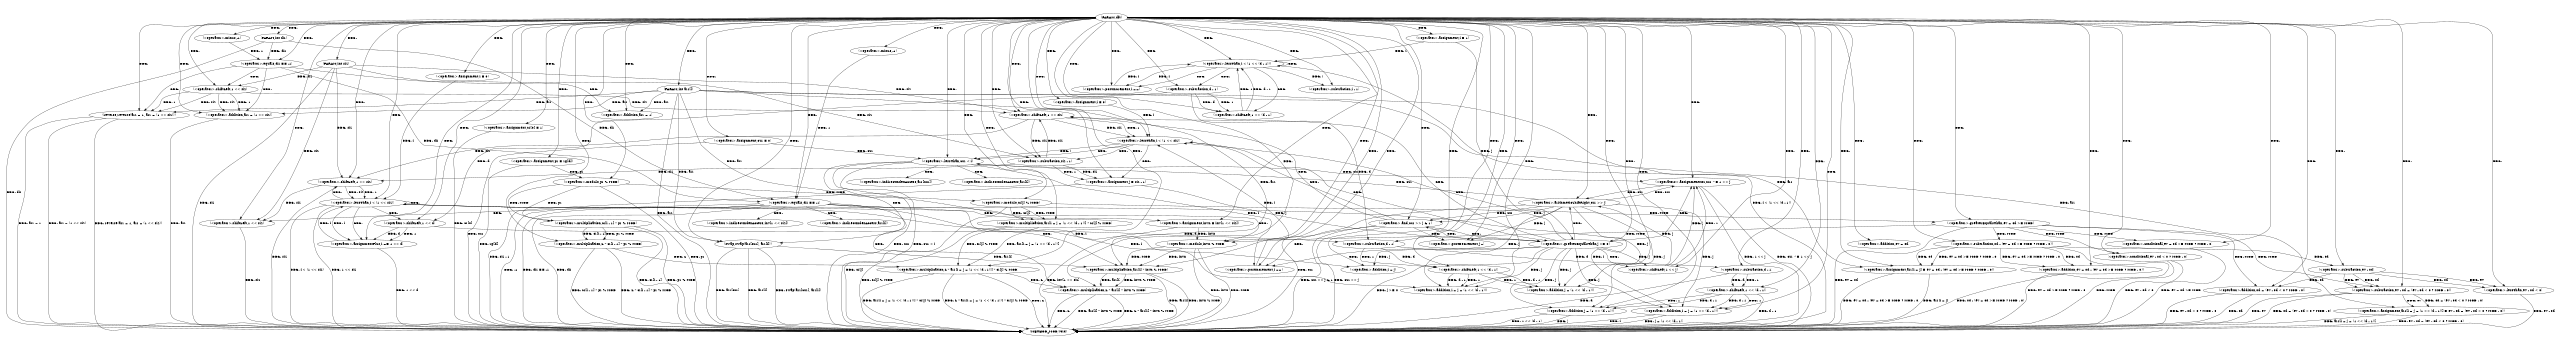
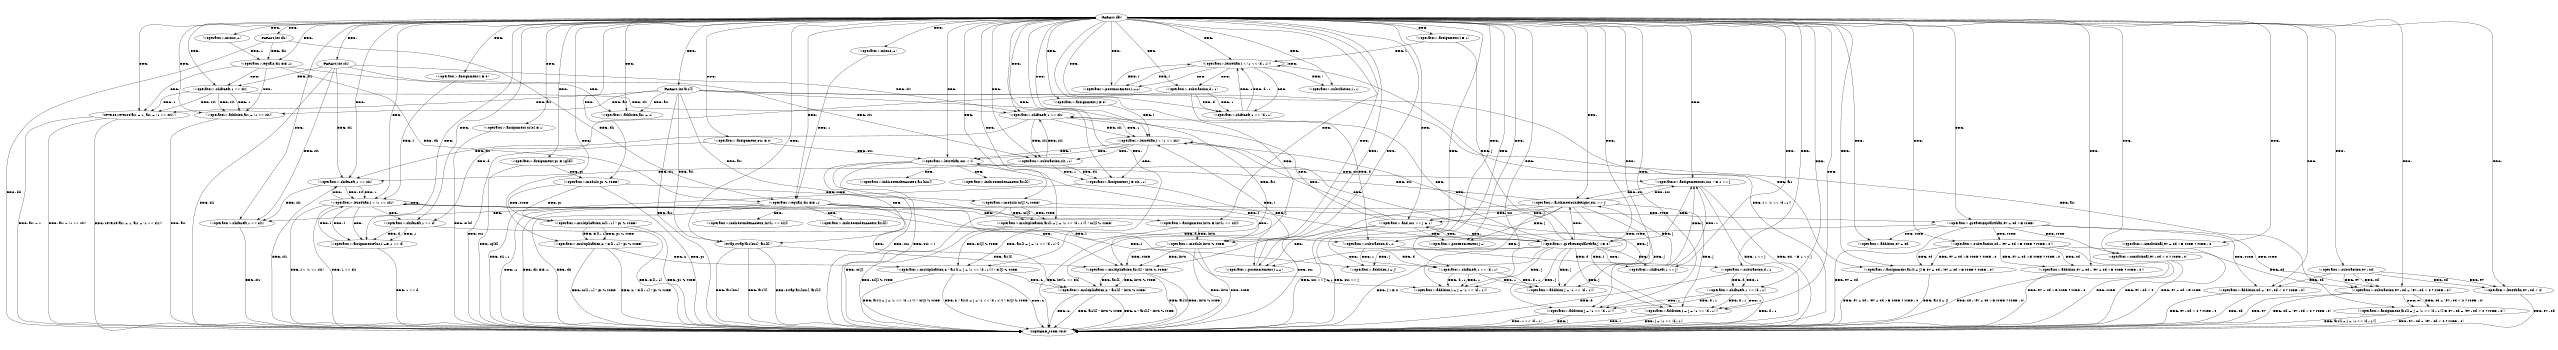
  digraph {
    n1 [label="(PARAM,dft)"]
    n2 [label="(PARAM,int arr[])"]
    n3 [label="(PARAM,int siz)"]
    n4 [label="(PARAM,int dir)"]
    n5 [label="(<operator>.assignment,cur = 0)"]
    n6 [label="(<operator>.equals,dir == -1)"]
    n7 [label="(reverse,reverse(arr + 1, arr + (1 << siz)))"]
    n8 [label="(<operator>.assignment,i = 0)"]
    n9 [label="(<operator>.lessThan,i < (1 << siz))"]
    n10 [label="(<operator>.postIncrement,i ++)"]
    n11 [label="(<operator>.assignment,pr = rg[d])"]
    n12 [label="(<operator>.assignment,cr[0] = 1)"]
    n13 [label="(<operator>.multiplication,L * cr[i - 1] * pr % MOD)"]
    n14 [label="(<operator>.equals,dir == -1)"]
    n15 [label="(<operator>.assignment,i = 1)"]
    n16 [label="(<operator>.lessThan,i < (1 << (d - 1)))"]
    n17 [label="(<operator>.postIncrement,i ++)"]
    n18 [label="(<operator>.assignment,i = 0)"]
    n19 [label="(<operator>.lessThan,i < (1 << siz))"]
    n20 [label="(<operator>.assignmentPlus,i += 1 << d)"]
    n21 [label="(<operator>.multiplication,L * arr[i + j + (1 << (d - 1))] * cr[j] % MOD)"]
    n22 [label="(<operator>.assignment,arr[i + j] = ev + od - (ev + od >= MOD ? MOD : 0))"]
    n23 [label="(<operator>.assignment,invn = inv[1 << siz])"]
    n24 [label="(<operator>.multiplication,L * arr[i] * invn % MOD)"]
    n25 [label="(<operator>.minus,-1)"]
    n26 [label="(<operator>.addition,arr + 1)"]
    n27 [label="(<operator>.addition,arr + (1 << siz))"]
    n28 [label="(<operator>.shiftLeft,1 << siz)"]
    n29 [label="(<operator>.lessThan,cur < i)"]
    n30 [label="(swap,swap(arr[cur], arr[i]))"]
    n31 [label="(<operator>.assignment,j = siz - 1)"]
    n32 [label="(<operator>.greaterEqualsThan,j >= 0)"]
    n33 [label="(<operator>.postDecrement,j --)"]
    n34 [label="(<operator>.minus,-1)"]
    n35 [label="(<operator>.shiftLeft,1 << siz)"]
    n36 [label="(<operators>.assignmentXor,cur ^= 1 << j)"]
    n37 [label="(<operator>.shiftLeft,1 << (d - 1))"]
    n38 [label="(<operator>.modulo,pr % MOD)"]
    n39 [label="(<operator>.shiftLeft,1 << siz)"]
    n40 [label="(<operator>.shiftLeft,1 << d)"]
    n41 [label="(<operator>.multiplication,arr[i + j + (1 << (d - 1))] * cr[j] % MOD)"]
    n42 [label="(<operator>.addition,ev + od - (ev + od >= MOD ? MOD : 0))"]
    n43 [label="(<operator>.subtraction,ev - od + (ev - od < 0 ? MOD : 0))"]
    n44 [label="(<operator>.multiplication,arr[i] * invn % MOD)"]
    n45 [label="(<operator>.subtraction,siz - 1)"]
    n46 [label="(<operator>.and,cur >> j & 1)"]
    n47 [label="(<operator>.subtraction,d - 1)"]
    n48 [label="(<operator>.subtraction,i - 1)"]
    n49 [label="(<operator>.modulo,cr[j] % MOD)"]
    n50 [label="(<operator>.addition,i + j)"]
    n51 [label="(<operator>.subtraction,od - (ev + od >= MOD ? MOD : 0))"]
    n52 [label="(<operator>.addition,i + j + (1 << (d - 1)))"]
    n53 [label="(<operator>.addition,od + (ev - od < 0 ? MOD : 0))"]
    n54 [label="(<operator>.shiftLeft,1 << siz)"]
    n55 [label="(<operator>.modulo,invn % MOD)"]
    n56 [label="(<operator>.shiftLeft,1 << j)"]
    n57 [label="(<operator>.addition,i + j + (1 << (d - 1)))"]
    n58 [label="(<operator>.conditional,ev + od >= MOD ? MOD : 0)"]
    n59 [label="(<operator>.addition,j + (1 << (d - 1)))"]
    n60 [label="(<operator>.conditional,ev - od < 0 ? MOD : 0)"]
    n61 [label="(<operator>.arithmeticShiftRight,cur >> j)"]
    n62 [label="(<operator>.addition,j + (1 << (d - 1)))"]
    n63 [label="(<operator>.greaterEqualsThan,ev + od >= MOD)"]
    n64 [label="(<operator>.shiftLeft,1 << (d - 1))"]
    n65 [label="(<operator>.lessThan,ev - od < 0)"]
    n66 [label="(<operator>.shiftLeft,1 << (d - 1))"]
    n67 [label="(<operator>.addition,ev + od)"]
    n68 [label="(<operator>.subtraction,d - 1)"]
    n69 [label="(<operator>.subtraction,ev - od)"]
    n70 [label="(<operator>.subtraction,d - 1)"]
    n71 [label="(METHOD_MOD,void)"]
    n72 [label="(<operator>.assignment,arr[i + j + (1 << (d - 1))] = ev - od + (ev - od < 0 ? MOD : 0))"]
    n73 [label="(<operator>.indirectIndexAccess,inv[1 << siz])"]
    n74 [label="(<operator>.indirectIndexAccess,arr[i])"]
    n75 [label="(<operator>.indirectIndexAccess,arr[cur])"]
    n76 [label="(<operator>.indirectIndexAccess,arr[i])"]
    n77 [label="(<operator>.multiplication,cr[i - 1] * pr % MOD)"]
    n1 -> n2 [label="DDG: "]
    n1 -> n3 [label="DDG: "]
    n1 -> n4 [label="DDG: "]
    n1 -> n5 [label="DDG: "]
    n1 -> n6 [label="DDG: "]
    n1 -> n7 [label="DDG: "]
    n1 -> n8 [label="DDG: "]
    n1 -> n9 [label="DDG: "]
    n1 -> n10 [label="DDG: "]
    n1 -> n11 [label="DDG: "]
    n1 -> n12 [label="DDG: "]
    n1 -> n13 [label="DDG: "]
    n1 -> n14 [label="DDG: "]
    n1 -> n15 [label="DDG: "]
    n1 -> n16 [label="DDG: "]
    n1 -> n17 [label="DDG: "]
    n1 -> n18 [label="DDG: "]
    n1 -> n19 [label="DDG: "]
    n1 -> n20 [label="DDG: "]
    n1 -> n21 [label="DDG: "]
    n1 -> n22 [label="DDG: "]
    n1 -> n23 [label="DDG: "]
    n1 -> n24 [label="DDG: "]
    n1 -> n25 [label="DDG: "]
    n1 -> n26 [label="DDG: "]
    n1 -> n27 [label="DDG: "]
    n1 -> n28 [label="DDG: "]
    n1 -> n29 [label="DDG: "]
    n1 -> n30 [label="DDG: "]
    n1 -> n31 [label="DDG: "]
    n1 -> n32 [label="DDG: "]
    n1 -> n33 [label="DDG: "]
    n1 -> n34 [label="DDG: "]
    n1 -> n35 [label="DDG: "]
    n1 -> n36 [label="DDG: "]
    n1 -> n37 [label="DDG: "]
    n1 -> n38 [label="DDG: "]
    n1 -> n39 [label="DDG: "]
    n1 -> n40 [label="DDG: "]
    n1 -> n41 [label="DDG: "]
    n1 -> n42 [label="DDG: "]
    n1 -> n43 [label="DDG: "]
    n1 -> n44 [label="DDG: "]
    n1 -> n45 [label="DDG: "]
    n1 -> n46 [label="DDG: "]
    n1 -> n47 [label="DDG: "]
    n1 -> n48 [label="DDG: "]
    n1 -> n49 [label="DDG: "]
    n1 -> n50 [label="DDG: "]
    n1 -> n51 [label="DDG: "]
    n1 -> n52 [label="DDG: "]
    n1 -> n53 [label="DDG: "]
    n1 -> n54 [label="DDG: "]
    n1 -> n55 [label="DDG: "]
    n1 -> n56 [label="DDG: "]
    n1 -> n57 [label="DDG: "]
    n1 -> n58 [label="DDG: "]
    n1 -> n59 [label="DDG: "]
    n1 -> n60 [label="DDG: "]
    n1 -> n61 [label="DDG: "]
    n1 -> n62 [label="DDG: "]
    n1 -> n63 [label="DDG: "]
    n1 -> n64 [label="DDG: "]
    n1 -> n65 [label="DDG: "]
    n1 -> n66 [label="DDG: "]
    n1 -> n67 [label="DDG: "]
    n1 -> n68 [label="DDG: "]
    n1 -> n69 [label="DDG: "]
    n1 -> n70 [label="DDG: "]
    n2 -> n7 [label="DDG: arr"]
    n2 -> n22 [label="DDG: arr"]
    n2 -> n26 [label="DDG: arr"]
    n2 -> n27 [label="DDG: arr"]
    n2 -> n30 [label="DDG: arr"]
    n2 -> n41 [label="DDG: arr"]
    n2 -> n44 [label="DDG: arr"]
    n2 -> n71 [label="DDG: arr"]
    n2 -> n72 [label="DDG: arr"]
    n3 -> n28 [label="DDG: siz"]
    n3 -> n35 [label="DDG: siz"]
    n3 -> n39 [label="DDG: siz"]
    n3 -> n45 [label="DDG: siz"]
    n3 -> n54 [label="DDG: siz"]
    n3 -> n71 [label="DDG: siz"]
    n4 -> n6 [label="DDG: dir"]
    n4 -> n14 [label="DDG: dir"]
    n4 -> n71 [label="DDG: dir"]
    n5 -> n29 [label="DDG: cur"]
    n5 -> n71 [label="DDG: cur"]
    n6 -> n7 [label="CDG: "]
    n6 -> n14 [label="DDG: dir"]
    n6 -> n26 [label="CDG: "]
    n6 -> n27 [label="CDG: "]
    n6 -> n35 [label="CDG: "]
    n7 -> n71 [label="DDG: arr + 1"]
    n7 -> n71 [label="DDG: arr + (1 << siz)"]
    n7 -> n71 [label="DDG: reverse(arr + 1, arr + (1 << siz))"]
    n8 -> n9 [label="DDG: i"]
    n9 -> n29 [label="DDG: i"]
    n9 -> n29 [label="CDG: "]
    n9 -> n31 [label="CDG: "]
    n9 -> n32 [label="CDG: "]
    n9 -> n45 [label="CDG: "]
    n10 -> n9 [label="DDG: i"]
    n11 -> n38 [label="DDG: pr"]
    n11 -> n71 [label="DDG: rg[d]"]
    n12 -> n71 [label="DDG: cr[0]"]
    n13 -> n21 [label="DDG: L"]
    n13 -> n71 [label="DDG: cr[i - 1] * pr % MOD"]
    n13 -> n71 [label="DDG: L * cr[i - 1] * pr % MOD"]
    n14 -> n23 [label="CDG: "]
    n14 -> n24 [label="CDG: "]
    n14 -> n44 [label="CDG: "]
    n14 -> n54 [label="CDG: "]
    n14 -> n55 [label="CDG: "]
    n14 -> n71 [label="DDG: dir"]
    n14 -> n71 [label="DDG: -1"]
    n14 -> n71 [label="DDG: dir == -1"]
    n14 -> n73 [label="CDG: "]
    n14 -> n74 [label="CDG: "]
    n15 -> n16 [label="DDG: i"]
    n15 -> n32 [label="DDG: j"]
    n16 -> n16 [label="CDG: "]
    n16 -> n17 [label="DDG: i"]
    n16 -> n17 [label="CDG: "]
    n16 -> n37 [label="CDG: "]
    n16 -> n47 [label="CDG: "]
    n16 -> n48 [label="DDG: i"]
    n16 -> n71 [label="DDG: i < (1 << (d - 1))"]
    n17 -> n16 [label="DDG: i"]
    n18 -> n19 [label="DDG: i"]
    n19 -> n19 [label="CDG: "]
    n19 -> n20 [label="DDG: i"]
    n19 -> n20 [label="CDG: "]
    n19 -> n39 [label="CDG: "]
    n19 -> n40 [label="CDG: "]
    n19 -> n50 [label="DDG: i"]
    n19 -> n52 [label="DDG: i"]
    n19 -> n57 [label="DDG: i"]
    n19 -> n71 [label="DDG: 1 << siz"]
    n19 -> n71 [label="DDG: i < (1 << siz)"]
    n20 -> n19 [label="DDG: i"]
    n20 -> n71 [label="DDG: 1 << d"]
    n21 -> n24 [label="DDG: L"]
    n21 -> n71 [label="DDG: L"]
    n21 -> n71 [label="DDG: arr[i + j + (1 << (d - 1))] * cr[j] % MOD"]
    n21 -> n71 [label="DDG: L * arr[i + j + (1 << (d - 1))] * cr[j] % MOD"]
    n22 -> n71 [label="DDG: arr[i + j]"]
    n22 -> n71 [label="DDG: ev + od - (ev + od >= MOD ? MOD : 0)"]
    n23 -> n55 [label="DDG: invn"]
    n23 -> n71 [label="DDG: inv[1 << siz]"]
    n24 -> n71 [label="DDG: L"]
    n24 -> n71 [label="DDG: arr[i] * invn % MOD"]
    n24 -> n71 [label="DDG: L * arr[i] * invn % MOD"]
    n25 -> n6 [label="DDG: 1"]
    n27 -> n71 [label="DDG: arr"]
    n28 -> n9 [label="DDG: siz"]
    n28 -> n9 [label="DDG: 1"]
    n28 -> n39 [label="DDG: siz"]
    n28 -> n45 [label="DDG: siz"]
    n29 -> n10 [label="DDG: i"]
    n29 -> n30 [label="CDG: "]
    n29 -> n36 [label="DDG: cur"]
    n29 -> n71 [label="DDG: cur"]
    n29 -> n71 [label="DDG: cur < i"]
    n29 -> n75 [label="CDG: "]
    n29 -> n76 [label="CDG: "]
    n30 -> n44 [label="DDG: arr[i]"]
    n30 -> n71 [label="DDG: arr[cur]"]
    n30 -> n71 [label="DDG: arr[i]"]
    n30 -> n71 [label="DDG: swap(arr[cur], arr[i])"]
    n31 -> n32 [label="DDG: j"]
    n31 -> n71 [label="DDG: siz - 1"]
    n32 -> n9 [label="CDG: "]
    n32 -> n10 [label="CDG: "]
    n32 -> n28 [label="CDG: "]
    n32 -> n36 [label="CDG: "]
    n32 -> n46 [label="CDG: "]
    n32 -> n50 [label="DDG: j"]
    n32 -> n52 [label="DDG: j"]
    n32 -> n56 [label="DDG: j"]
    n32 -> n56 [label="CDG: "]
    n32 -> n57 [label="DDG: j"]
    n32 -> n59 [label="DDG: j"]
    n32 -> n61 [label="CDG: "]
    n32 -> n62 [label="DDG: j"]
    n32 -> n71 [label="DDG: j >= 0"]
    n34 -> n14 [label="DDG: 1"]
    n35 -> n7 [label="DDG: siz"]
    n35 -> n7 [label="DDG: 1"]
    n35 -> n27 [label="DDG: siz"]
    n35 -> n27 [label="DDG: 1"]
    n35 -> n28 [label="DDG: siz"]
    n36 -> n61 [label="DDG: cur"]
    n36 -> n71 [label="DDG: 1 << j"]
    n36 -> n71 [label="DDG: cur ^= 1 << j"]
    n37 -> n16 [label="DDG: 1"]
    n37 -> n16 [label="DDG: d - 1"]
    n38 -> n49 [label="DDG: MOD"]
    n38 -> n71 [label="DDG: pr"]
    n38 -> n77 [label="DDG: pr"]
    n38 -> n77 [label="DDG: MOD"]
    n39 -> n19 [label="DDG: siz"]
    n39 -> n19 [label="DDG: 1"]
    n39 -> n54 [label="DDG: siz"]
    n39 -> n71 [label="DDG: siz"]
    n40 -> n20 [label="DDG: d"]
    n40 -> n20 [label="DDG: 1"]
    n40 -> n70 [label="DDG: d"]
    n41 -> n21 [label="DDG: cr[j] % MOD"]
    n41 -> n21 [label="DDG: arr[i + j + (1 << (d - 1))]"]
    n41 -> n71 [label="DDG: cr[j] % MOD"]
    n42 -> n71 [label="DDG: od - (ev + od >= MOD ? MOD : 0)"]
    n43 -> n71 [label="DDG: ev"]
    n43 -> n71 [label="DDG: od + (ev - od < 0 ? MOD : 0)"]
    n43 -> n72 [label="DDG: ev"]
    n43 -> n72 [label="DDG: od + (ev - od < 0 ? MOD : 0)"]
    n44 -> n24 [label="DDG: invn % MOD"]
    n44 -> n24 [label="DDG: arr[i]"]
    n44 -> n71 [label="DDG: arr[i]"]
    n44 -> n71 [label="DDG: invn % MOD"]
    n45 -> n28 [label="DDG: siz"]
    n45 -> n31 [label="DDG: siz"]
    n45 -> n31 [label="DDG: 1"]
    n45 -> n39 [label="DDG: siz"]
    n46 -> n9 [label="CDG: "]
    n46 -> n10 [label="CDG: "]
    n46 -> n28 [label="CDG: "]
    n46 -> n32 [label="CDG: "]
    n46 -> n33 [label="CDG: "]
    n46 -> n71 [label="DDG: cur >> j"]
    n46 -> n71 [label="DDG: cur >> j & 1"]
    n47 -> n37 [label="DDG: 1"]
    n47 -> n37 [label="DDG: d"]
    n47 -> n40 [label="DDG: d"]
    n47 -> n70 [label="DDG: d"]
    n49 -> n41 [label="DDG: cr[j]"]
    n49 -> n41 [label="DDG: MOD"]
    n49 -> n63 [label="DDG: MOD"]
    n49 -> n71 [label="DDG: cr[j]"]
    n51 -> n22 [label="DDG: ev + od >= MOD ? MOD : 0"]
    n51 -> n22 [label="DDG: od"]
    n51 -> n42 [label="DDG: ev + od >= MOD ? MOD : 0"]
    n51 -> n42 [label="DDG: od"]
-   n51 -> n69 [label="DDG: od"]
+   n51 -> n43 [label="DDG: od"]
    n51 -> n71 [label="DDG: ev + od >= MOD ? MOD : 0"]
    n52 -> n71 [label="DDG: i"]
    n52 -> n71 [label="DDG: j + (1 << (d - 1))"]
    n53 -> n71 [label="DDG: od"]
    n53 -> n71 [label="DDG: ev - od < 0 ? MOD : 0"]
    n54 -> n71 [label="DDG: siz"]
    n55 -> n44 [label="DDG: invn"]
    n55 -> n44 [label="DDG: MOD"]
    n55 -> n71 [label="DDG: invn"]
    n55 -> n71 [label="DDG: MOD"]
    n56 -> n36 [label="DDG: j"]
    n56 -> n36 [label="DDG: 1"]
    n56 -> n61 [label="DDG: j"]
    n58 -> n71 [label="DDG: ev + od >= MOD"]
    n59 -> n71 [label="DDG: j"]
    n59 -> n71 [label="DDG: 1 << (d - 1)"]
    n60 -> n71 [label="DDG: ev - od < 0"]
    n60 -> n71 [label="DDG: MOD"]
    n61 -> n29 [label="DDG: cur"]
    n61 -> n33 [label="DDG: j"]
    n61 -> n36 [label="DDG: cur"]
    n61 -> n46 [label="DDG: cur"]
    n61 -> n46 [label="DDG: j"]
    n61 -> n52 [label="DDG: j"]
    n61 -> n57 [label="DDG: j"]
    n61 -> n59 [label="DDG: j"]
    n61 -> n62 [label="DDG: j"]
    n61 -> n71 [label="DDG: cur"]
    n63 -> n43 [label="DDG: MOD"]
    n63 -> n51 [label="DDG: MOD"]
    n63 -> n53 [label="DDG: MOD"]
    n63 -> n55 [label="DDG: MOD"]
-   n63 -> n58 [label="DDG: MOD"]
+   n63 -> n67 [label="DDG: MOD"]
    n63 -> n60 [label="DDG: MOD"]
    n63 -> n71 [label="DDG: ev + od"]
    n64 -> n52 [label="DDG: 1"]
    n64 -> n52 [label="DDG: d - 1"]
    n64 -> n59 [label="DDG: 1"]
    n64 -> n59 [label="DDG: d - 1"]
    n64 -> n71 [label="DDG: d - 1"]
    n65 -> n71 [label="DDG: ev - od"]
    n66 -> n57 [label="DDG: d - 1"]
    n66 -> n57 [label="DDG: 1"]
    n66 -> n62 [label="DDG: d - 1"]
    n66 -> n62 [label="DDG: 1"]
    n68 -> n64 [label="DDG: 1"]
    n68 -> n64 [label="DDG: d"]
    n68 -> n71 [label="DDG: d"]
    n69 -> n43 [label="DDG: ev"]
    n69 -> n43 [label="DDG: od"]
    n69 -> n53 [label="DDG: od"]
    n69 -> n65 [label="DDG: od"]
    n69 -> n65 [label="DDG: ev"]
    n70 -> n66 [label="DDG: d"]
    n70 -> n66 [label="DDG: 1"]
    n70 -> n68 [label="DDG: d"]
    n72 -> n71 [label="DDG: arr[i + j + (1 << (d - 1))]"]
    n72 -> n71 [label="DDG: ev - od + (ev - od < 0 ? MOD : 0)"]
    n77 -> n13 [label="DDG: cr[i - 1]"]
    n77 -> n13 [label="DDG: pr % MOD"]
    n77 -> n71 [label="DDG: cr[i - 1]"]
    n77 -> n71 [label="DDG: pr % MOD"]
  }
